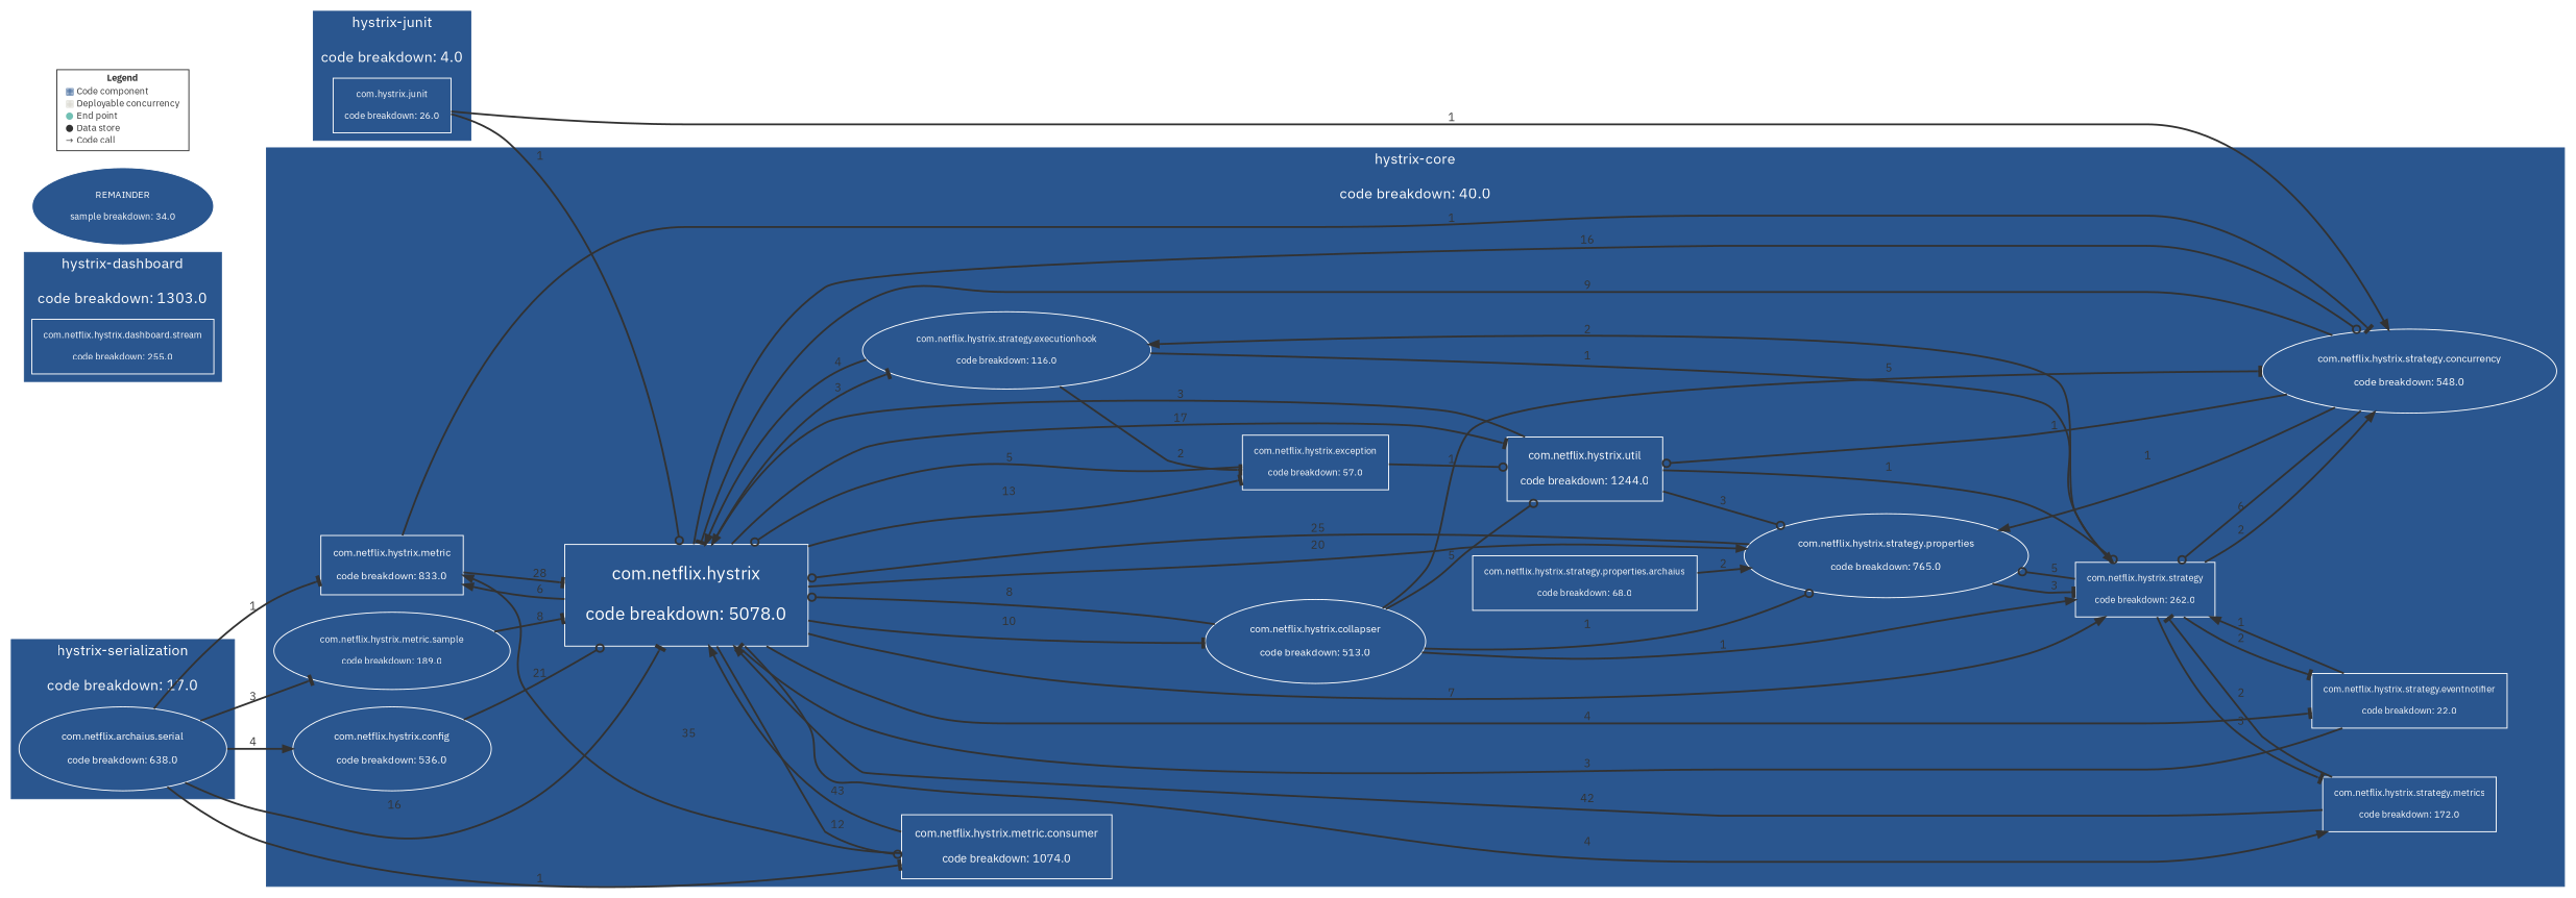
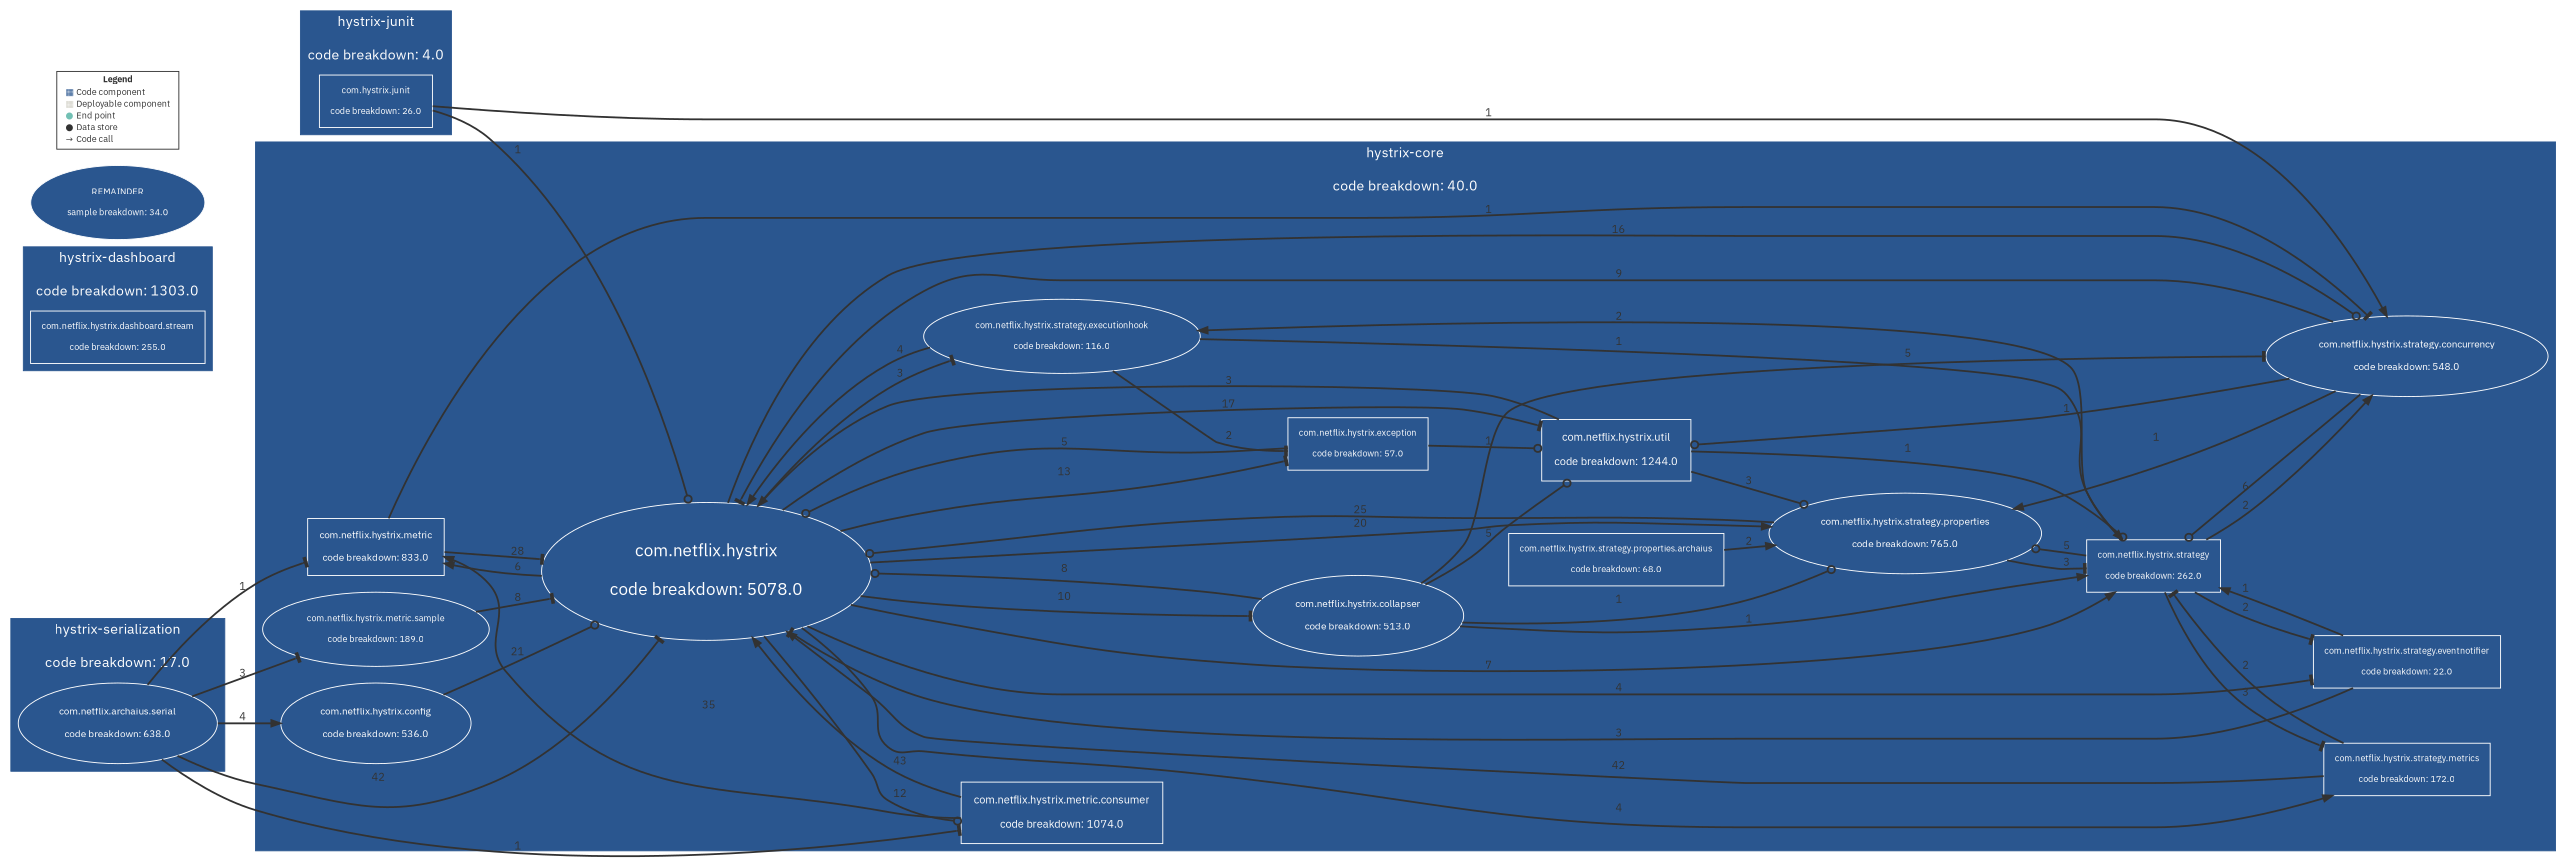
  digraph {
    compound=true
    fontname="IBM Plex Sans"
    rankdir=LR
    node [color="#FFFFFF" fillcolor="#2A568F" fontcolor="#FFFFFF" fontname="IBM Plex Sans" fontsize=10 margin=0.16 penwidth=1 shape=box style=filled]
    edge [arrowhead=tee color="#323232" fontcolor="#323232" fontname="IBM Plex Sans" fontsize=12 penwidth=2]
    n1 [fontsize=11 label="com.netflix.hystrix.metric\n\ncode breakdown: 833.0" margin=0.176]
    n2 [fontsize=12 label="com.netflix.hystrix.util\n\ncode breakdown: 1244.0" margin=0.192]
-   n3 [fontsize=19 label="com.netflix.hystrix\n\ncode breakdown: 5078.0" margin=0.304]
+   n3 [fontsize=19 label="com.netflix.hystrix\n\ncode breakdown: 5078.0" margin=0.304 shape=ellipse]
    n4 [label="com.netflix.hystrix.metric.sample\n\ncode breakdown: 189.0" shape=ellipse]
    n5 [fontsize=11 label="com.netflix.hystrix.config\n\ncode breakdown: 536.0" margin=0.176 shape=ellipse]
    n6 [label="com.netflix.hystrix.strategy.eventnotifier\n\ncode breakdown: 22.0"]
    n7 [label="com.netflix.hystrix.strategy\n\ncode breakdown: 262.0"]
    n8 [fontsize=11 label="com.netflix.hystrix.strategy.concurrency\n\ncode breakdown: 548.0" margin=0.176 shape=ellipse]
    n9 [label="com.netflix.hystrix.strategy.properties.archaius\n\ncode breakdown: 68.0"]
    n10 [fontsize=11 label="com.netflix.hystrix.collapser\n\ncode breakdown: 513.0" margin=0.176 shape=ellipse]
    n11 [label="com.netflix.hystrix.exception\n\ncode breakdown: 57.0"]
    n12 [label="com.netflix.hystrix.strategy.metrics\n\ncode breakdown: 172.0"]
    n13 [fontsize=12 label="com.netflix.hystrix.metric.consumer\n\ncode breakdown: 1074.0" margin=0.192]
    n14 [fontsize=11 label="com.netflix.hystrix.strategy.properties\n\ncode breakdown: 765.0" margin=0.176 shape=ellipse]
    n15 [label="com.netflix.hystrix.strategy.executionhook\n\ncode breakdown: 116.0" shape=ellipse]
    n16 [fontsize=11 label="com.netflix.archaius.serial\n\ncode breakdown: 638.0" margin=0.176 shape=ellipse]
    n17 [label="com.netflix.hystrix.dashboard.stream\n\ncode breakdown: 255.0"]
    n18 [label="com.hystrix.junit\n\ncode breakdown: 26.0"]
    n19 [label="REMAINDER\n\nsample breakdown: 34.0" shape=ellipse]
-   n20 [color="#323232" fillcolor="#FFFFFF" fontcolor="#323232" label=<<TABLE BORDER="0" CELLPADDING="1" CELLSPACING="0"> <TR><TD COLSPAN="2"><B>Legend</B></TD></TR> <TR><TD><FONT COLOR="#2A568F">&#9638;</FONT></TD><TD ALIGN="left">Code component</TD></TR> <TR><TD><FONT COLOR="#D2D1C7">&#9638;</FONT></TD><TD ALIGN="left">Deployable concurrency</TD></TR> <TR><TD><FONT COLOR="#72C0B4">&#9679;</FONT></TD><TD ALIGN="left">End point</TD></TR> <TR><TD><FONT COLOR="#323232">&#9679;</FONT></TD><TD ALIGN="left">Data store</TD></TR> <TR><TD><FONT COLOR="#323232">&rarr;</FONT></TD><TD ALIGN="left">Code call</TD></TR> </TABLE> > margin=""]
+   n20 [color="#323232" fillcolor="#FFFFFF" fontcolor="#323232" label=<<TABLE BORDER="0" CELLPADDING="1" CELLSPACING="0"> <TR><TD COLSPAN="2"><B>Legend</B></TD></TR> <TR><TD><FONT COLOR="#2A568F">&#9638;</FONT></TD><TD ALIGN="left">Code component</TD></TR> <TR><TD><FONT COLOR="#D2D1C7">&#9638;</FONT></TD><TD ALIGN="left">Deployable component</TD></TR> <TR><TD><FONT COLOR="#72C0B4">&#9679;</FONT></TD><TD ALIGN="left">End point</TD></TR> <TR><TD><FONT COLOR="#323232">&#9679;</FONT></TD><TD ALIGN="left">Data store</TD></TR> <TR><TD><FONT COLOR="#323232">&rarr;</FONT></TD><TD ALIGN="left">Code call</TD></TR> </TABLE> > margin=""]
    subgraph cluster_1 {
      color="#2A568F"
      fontcolor="#FFFFFF"
      fontsize=16
      label="hystrix-core\n\ncode breakdown: 40.0"
      style=filled
      n1
      n2
      n3
      n4
      n5
      n6
      n7
      n8
      n9
      n10
      n11
      n12
      n13
      n14
      n15
    }
    subgraph cluster_2 {
      color="#2A568F"
      fontcolor="#FFFFFF"
      fontsize=16
      label="hystrix-serialization\n\ncode breakdown: 17.0"
      style=filled
      n16
    }
    subgraph cluster_3 {
      color="#2A568F"
      fontcolor="#FFFFFF"
      fontsize=16
      label="hystrix-dashboard\n\ncode breakdown: 1303.0"
      style=filled
      n17
    }
    subgraph cluster_4 {
      color="#2A568F"
      fontcolor="#FFFFFF"
      fontsize=16
      label="hystrix-junit\n\ncode breakdown: 4.0"
      style=filled
      n18
    }
    n1 -> n3 [label="  28"]
    n1 -> n8 [label="  1"]
    n2 -> n3 [arrowhead=normal label="  3"]
    n2 -> n7 [arrowhead=odot label="  1"]
    n2 -> n14 [arrowhead=odot label="  3"]
    n3 -> n1 [arrowhead=normal label="  6"]
    n3 -> n2 [label="  17"]
    n3 -> n6 [label="  4"]
    n3 -> n7 [arrowhead=normal label="  7"]
    n3 -> n8 [arrowhead=odot label="  16"]
    n3 -> n10 [label="  10"]
    n3 -> n11 [label="  13"]
    n3 -> n12 [arrowhead=normal label="  4"]
    n3 -> n13 [arrowhead=odot label="  12"]
    n3 -> n14 [arrowhead=normal label="  20"]
    n3 -> n15 [label="  3"]
    n4 -> n3 [label="  8"]
    n5 -> n3 [arrowhead=odot label="  21"]
    n6 -> n3 [label="  3"]
    n6 -> n7 [arrowhead=normal label="  1"]
    n7 -> n6 [label="  2"]
    n7 -> n8 [arrowhead=normal label="  2"]
    n7 -> n12 [label="  3"]
    n7 -> n14 [arrowhead=odot label="  5"]
    n7 -> n15 [arrowhead=normal label="  2"]
    n8 -> n2 [arrowhead=odot label="  1"]
    n8 -> n3 [label="  9"]
    n8 -> n7 [arrowhead=odot label="  6"]
    n8 -> n14 [arrowhead=normal label="  1"]
    n9 -> n14 [arrowhead=normal label="  2"]
    n10 -> n2 [arrowhead=odot label="  5"]
    n10 -> n3 [arrowhead=odot label="  8"]
    n10 -> n7 [arrowhead=normal label="  1"]
    n10 -> n8 [label="  5"]
    n10 -> n14 [arrowhead=odot label="  1"]
    n11 -> n2 [arrowhead=odot label="  1"]
    n11 -> n3 [arrowhead=odot label="  5"]
    n12 -> n3 [arrowhead=normal label="  42"]
    n12 -> n7 [label="  2"]
    n13 -> n1 [arrowhead=normal label="  35"]
    n13 -> n3 [arrowhead=normal label="  43"]
    n14 -> n3 [arrowhead=odot label="  25"]
    n14 -> n7 [label="  3"]
    n15 -> n3 [arrowhead=normal label="  4"]
    n15 -> n7 [arrowhead=normal label="  1"]
    n15 -> n11 [label="  2"]
    n16 -> n1 [label="  1"]
-   n16 -> n3 [label="  16"]
+   n16 -> n3 [label="  42"]
    n16 -> n4 [label="  3"]
    n16 -> n5 [arrowhead=normal label="  4"]
    n16 -> n13 [label="  1"]
    n18 -> n3 [arrowhead=odot label="  1"]
    n18 -> n8 [arrowhead=normal label="  1"]
  }
